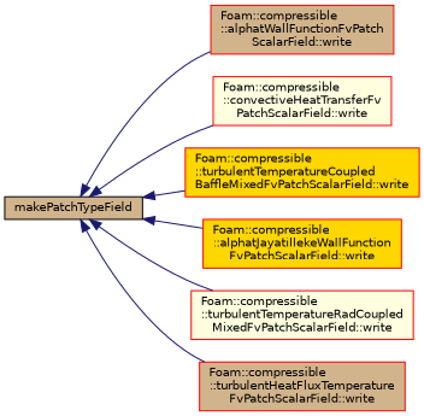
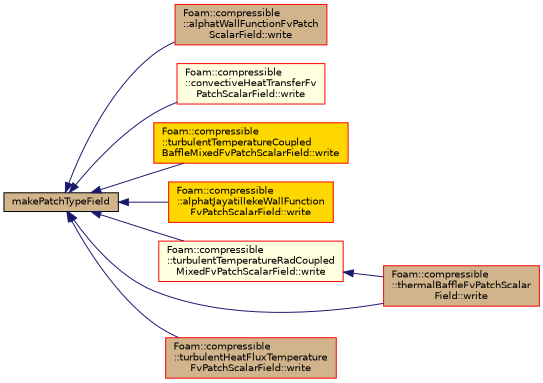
  digraph {
    rankdir=LR
    node [color=red fillcolor=tan fontname=Helvetica fontsize=10 shape=record style=filled]
    edge [color=midnightblue dir=back fontname=Helvetica fontsize=10 labelfontname=Helvetica labelfontsize=10 style=solid]
    n1 [color=black fontcolor=black height=0.2 label=makePatchTypeField width=0.4]
    n2 [height=0.2 label="Foam::compressible\l::alphatWallFunctionFvPatch\lScalarField::write" width=0.4]
    n3 [height=0.2 label="Foam::compressible\l::convectiveHeatTransferFv\lPatchScalarField::write" width=0.4 fillcolor=lightyellow]
    n4 [height=0.2 label="Foam::compressible\l::turbulentTemperatureCoupled\lBaffleMixedFvPatchScalarField::write" width=0.4 fillcolor=gold]
    n5 [height=0.2 label="Foam::compressible\l::alphatJayatillekeWallFunction\lFvPatchScalarField::write" width=0.4 fillcolor=gold]
    n6 [height=0.2 label="Foam::compressible\l::turbulentTemperatureRadCoupled\lMixedFvPatchScalarField::write" width=0.4 fillcolor=lightyellow]
+   n7 [height=0.2 label="Foam::compressible\l::thermalBaffleFvPatchScalar\lField::write" width=0.4]
    n8 [height=0.2 label="Foam::compressible\l::turbulentHeatFluxTemperature\lFvPatchScalarField::write" width=0.4]
    n1 -> n2
    n1 -> n3
    n1 -> n4
    n1 -> n5
    n1 -> n6
+   n1 -> n7
    n1 -> n8
+   n6 -> n7
  }
